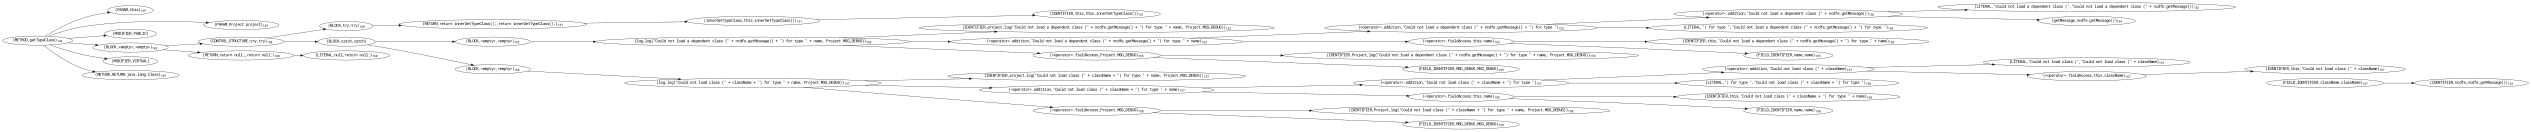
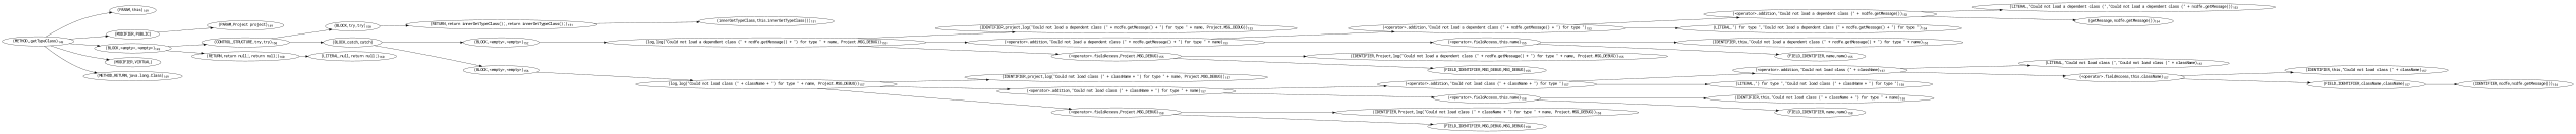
  digraph {
    fontname="Roboto Mono"
    rankdir=LR
    node [fontname="Roboto Mono"]
    edge [fontname="Roboto Mono"]
    n1 [label=<(METHOD,getTypeClass)<SUB>149</SUB>>]
    n2 [label=<(PARAM,this)<SUB>149</SUB>>]
    n3 [label=<(PARAM,Project project)<SUB>149</SUB>>]
    n4 [label=<(BLOCK,&lt;empty&gt;,&lt;empty&gt;)<SUB>149</SUB>>]
    n5 [label=<(MODIFIER,PUBLIC)>]
    n6 [label=<(MODIFIER,VIRTUAL)>]
    n7 [label=<(METHOD_RETURN,java.lang.Class)<SUB>149</SUB>>]
    n8 [label=<(CONTROL_STRUCTURE,try,try)<SUB>150</SUB>>]
    n9 [label=<(RETURN,return null;,return null;)<SUB>160</SUB>>]
    n10 [label=<(BLOCK,try,try)<SUB>150</SUB>>]
    n11 [label=<(BLOCK,catch,catch)>]
    n12 [label=<(LITERAL,null,return null;)<SUB>160</SUB>>]
    n13 [label=<(RETURN,return innerGetTypeClass();,return innerGetTypeClass();)<SUB>151</SUB>>]
    n14 [label=<(BLOCK,&lt;empty&gt;,&lt;empty&gt;)<SUB>152</SUB>>]
    n15 [label=<(BLOCK,&lt;empty&gt;,&lt;empty&gt;)<SUB>156</SUB>>]
    n16 [label=<(innerGetTypeClass,this.innerGetTypeClass())<SUB>151</SUB>>]
-   n17 [label=<(IDENTIFIER,this,this.innerGetTypeClass())<SUB>151</SUB>>]
    n18 [label=<(log,log(&quot;Could not load a dependent class (&quot; + ncdfe.getMessage() + &quot;) for type &quot; + name, Project.MSG_DEBUG))<SUB>153</SUB>>]
    n19 [label=<(log,log(&quot;Could not load class (&quot; + className + &quot;) for type &quot; + name, Project.MSG_DEBUG))<SUB>157</SUB>>]
    n20 [label=<(IDENTIFIER,project,log(&quot;Could not load a dependent class (&quot; + ncdfe.getMessage() + &quot;) for type &quot; + name, Project.MSG_DEBUG))<SUB>153</SUB>>]
    n21 [label=<(&lt;operator&gt;.addition,&quot;Could not load a dependent class (&quot; + ncdfe.getMessage() + &quot;) for type &quot; + name)<SUB>153</SUB>>]
    n22 [label=<(&lt;operator&gt;.fieldAccess,Project.MSG_DEBUG)<SUB>155</SUB>>]
    n23 [label=<(&lt;operator&gt;.addition,&quot;Could not load a dependent class (&quot; + ncdfe.getMessage() + &quot;) for type &quot;)<SUB>153</SUB>>]
    n24 [label=<(&lt;operator&gt;.fieldAccess,this.name)<SUB>155</SUB>>]
    n25 [label=<(IDENTIFIER,Project,log(&quot;Could not load a dependent class (&quot; + ncdfe.getMessage() + &quot;) for type &quot; + name, Project.MSG_DEBUG))<SUB>155</SUB>>]
    n26 [label=<(FIELD_IDENTIFIER,MSG_DEBUG,MSG_DEBUG)<SUB>155</SUB>>]
    n27 [label=<(&lt;operator&gt;.addition,&quot;Could not load a dependent class (&quot; + ncdfe.getMessage())<SUB>153</SUB>>]
    n28 [label=<(LITERAL,&quot;) for type &quot;,&quot;Could not load a dependent class (&quot; + ncdfe.getMessage() + &quot;) for type &quot;)<SUB>154</SUB>>]
    n29 [label=<(IDENTIFIER,this,&quot;Could not load a dependent class (&quot; + ncdfe.getMessage() + &quot;) for type &quot; + name)<SUB>155</SUB>>]
    n30 [label=<(FIELD_IDENTIFIER,name,name)<SUB>155</SUB>>]
    n31 [label=<(LITERAL,&quot;Could not load a dependent class (&quot;,&quot;Could not load a dependent class (&quot; + ncdfe.getMessage())<SUB>153</SUB>>]
    n32 [label=<(getMessage,ncdfe.getMessage())<SUB>154</SUB>>]
    n33 [label=<(IDENTIFIER,ncdfe,ncdfe.getMessage())<SUB>154</SUB>>]
    n34 [label=<(IDENTIFIER,project,log(&quot;Could not load class (&quot; + className + &quot;) for type &quot; + name, Project.MSG_DEBUG))<SUB>157</SUB>>]
    n35 [label=<(&lt;operator&gt;.addition,&quot;Could not load class (&quot; + className + &quot;) for type &quot; + name)<SUB>157</SUB>>]
    n36 [label=<(&lt;operator&gt;.fieldAccess,Project.MSG_DEBUG)<SUB>158</SUB>>]
    n37 [label=<(&lt;operator&gt;.addition,&quot;Could not load class (&quot; + className + &quot;) for type &quot;)<SUB>157</SUB>>]
    n38 [label=<(&lt;operator&gt;.fieldAccess,this.name)<SUB>158</SUB>>]
    n39 [label=<(IDENTIFIER,Project,log(&quot;Could not load class (&quot; + className + &quot;) for type &quot; + name, Project.MSG_DEBUG))<SUB>158</SUB>>]
    n40 [label=<(FIELD_IDENTIFIER,MSG_DEBUG,MSG_DEBUG)<SUB>158</SUB>>]
    n41 [label=<(&lt;operator&gt;.addition,&quot;Could not load class (&quot; + className)<SUB>157</SUB>>]
    n42 [label=<(LITERAL,&quot;) for type &quot;,&quot;Could not load class (&quot; + className + &quot;) for type &quot;)<SUB>158</SUB>>]
    n43 [label=<(IDENTIFIER,this,&quot;Could not load class (&quot; + className + &quot;) for type &quot; + name)<SUB>158</SUB>>]
    n44 [label=<(FIELD_IDENTIFIER,name,name)<SUB>158</SUB>>]
    n45 [label=<(LITERAL,&quot;Could not load class (&quot;,&quot;Could not load class (&quot; + className)<SUB>157</SUB>>]
    n46 [label=<(&lt;operator&gt;.fieldAccess,this.className)<SUB>157</SUB>>]
    n47 [label=<(IDENTIFIER,this,&quot;Could not load class (&quot; + className)<SUB>157</SUB>>]
    n48 [label=<(FIELD_IDENTIFIER,className,className)<SUB>157</SUB>>]
    n1 -> n2
-   n1 -> n3
+   n5 -> n3
    n1 -> n4
    n1 -> n5
    n1 -> n6
    n1 -> n7
    n4 -> n8
    n4 -> n9
    n8 -> n10
    n8 -> n11
    n9 -> n12
    n10 -> n13
    n11 -> n14
    n11 -> n15
    n13 -> n16
    n14 -> n18
    n15 -> n19
-   n16 -> n17
    n18 -> n20
    n18 -> n21
    n18 -> n22
    n19 -> n34
    n19 -> n35
    n19 -> n36
    n21 -> n23
    n21 -> n24
    n22 -> n25
    n22 -> n26
    n23 -> n27
    n23 -> n28
    n24 -> n29
    n24 -> n30
    n27 -> n31
    n27 -> n32
    n35 -> n37
    n35 -> n38
    n36 -> n39
    n36 -> n40
    n37 -> n41
    n37 -> n42
    n38 -> n43
    n38 -> n44
    n41 -> n45
    n41 -> n46
    n46 -> n47
+   n46 -> n48
    n48 -> n33
  }
